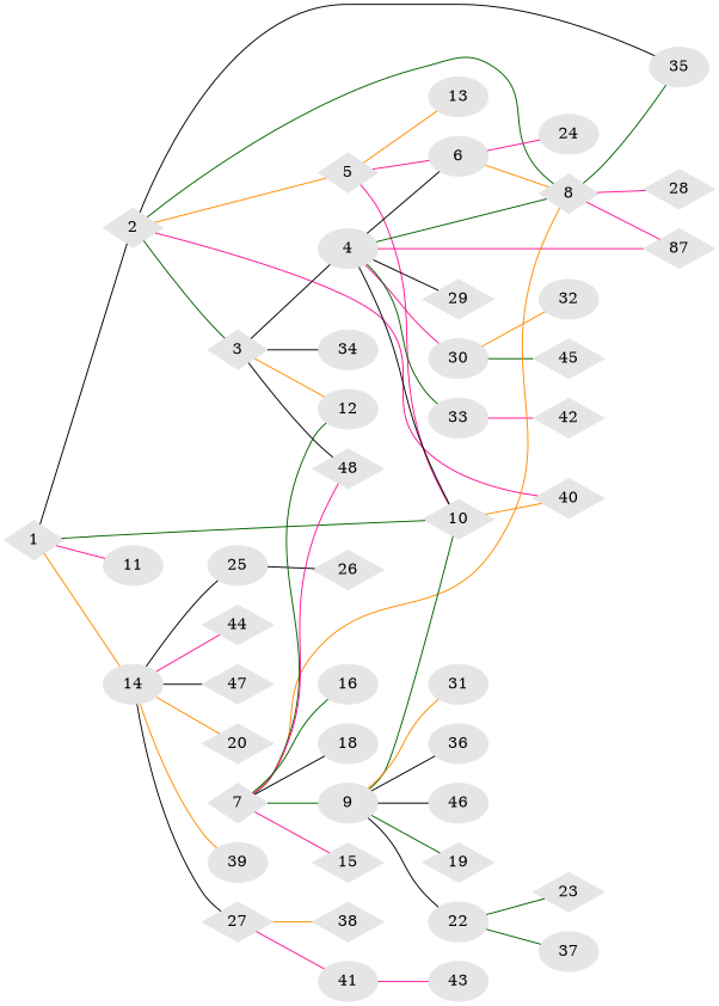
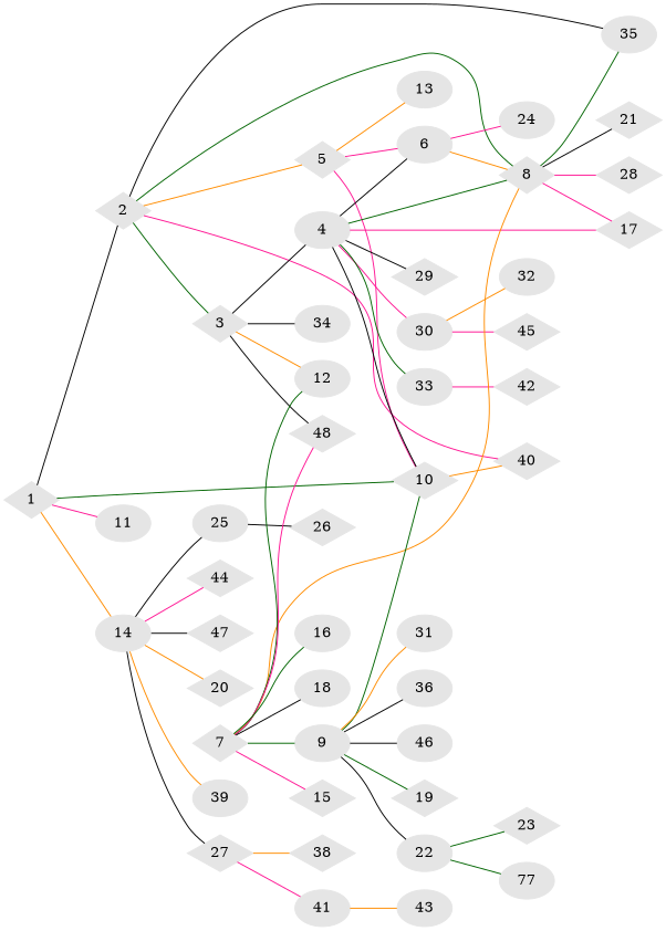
  graph {
    rankdir=LR
    node [color=gray90 shape=diamond style=filled]
    edge [color=black]
    1
    2
    10
    11 [shape=ellipse]
    14 [shape=ellipse]
    3
    5
    8
    35 [shape=ellipse]
    40
    47
    20
    25 [shape=ellipse]
    27
    39 [shape=ellipse]
    44
    4 [shape=ellipse]
    12 [shape=ellipse]
    34 [shape=ellipse]
    48
    6 [shape=ellipse]
    13 [shape=ellipse]
-   17 [label=87]
+   17
+   21
    28
    29
    30 [shape=ellipse]
    33 [shape=ellipse]
    24 [shape=ellipse]
    32 [shape=ellipse]
    45
    42
    7
    9 [shape=ellipse]
    15
    16 [shape=ellipse]
    18 [shape=ellipse]
    19
    22 [shape=ellipse]
    31 [shape=ellipse]
    36 [shape=ellipse]
    46 [shape=ellipse]
    23
-   37 [shape=ellipse]
+   37 [shape=ellipse label=77]
    26
    38
    41 [shape=ellipse]
    43 [shape=ellipse]
    1 -- 2
    1 -- 10 [color=darkgreen]
    1 -- 11 [color=deeppink]
    1 -- 14 [color=darkorange]
    2 -- 3 [color=darkgreen]
    2 -- 5 [color=darkorange]
    2 -- 8 [color=darkgreen]
    2 -- 35
    2 -- 40 [color=deeppink]
    10 -- 40 [color=darkorange]
    14 -- 47
    14 -- 20 [color=darkorange]
    14 -- 25
    14 -- 27
    14 -- 39 [color=darkorange]
    14 -- 44 [color=deeppink]
    3 -- 4
    3 -- 12 [color=darkorange]
    3 -- 34
    3 -- 48
    5 -- 10 [color=deeppink]
    5 -- 6 [color=deeppink]
    5 -- 13 [color=darkorange]
    8 -- 35 [color=darkgreen]
    8 -- 17 [color=deeppink]
+   8 -- 21
    8 -- 28 [color=deeppink]
    25 -- 26
    27 -- 38 [color=darkorange]
    27 -- 41 [color=deeppink]
    4 -- 10
    4 -- 8 [color=darkgreen]
    4 -- 6
    4 -- 17 [color=deeppink]
    4 -- 29
    4 -- 30 [color=deeppink]
    4 -- 33 [color=darkgreen]
    6 -- 8 [color=darkorange]
    6 -- 24 [color=deeppink]
    30 -- 32 [color=darkorange]
-   30 -- 45 [color=darkgreen]
+   30 -- 45 [color=deeppink]
    33 -- 42 [color=deeppink]
    7 -- 8 [color=darkorange]
    7 -- 12 [color=darkgreen]
    7 -- 48 [color=deeppink]
    7 -- 9 [color=darkgreen]
    7 -- 15 [color=deeppink]
    7 -- 16 [color=darkgreen]
    7 -- 18
    9 -- 10 [color=darkgreen]
    9 -- 19 [color=darkgreen]
    9 -- 22
    9 -- 31 [color=darkorange]
    9 -- 36
    9 -- 46
    22 -- 23 [color=darkgreen]
    22 -- 37 [color=darkgreen]
-   41 -- 43 [color=deeppink]
+   41 -- 43 [color=darkorange]
  }
